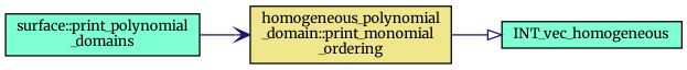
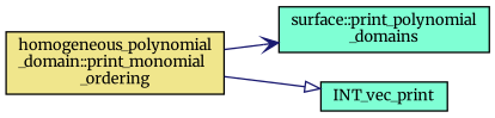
  digraph {
    fontname=Merriweather
    rankdir=LR
    node [color=black fillcolor=aquamarine fontname=Merriweather fontsize=10 shape=record style=filled]
    edge [color=midnightblue fontname=Merriweather fontsize=10 labelfontname=Helvetica labelfontsize=10 style=solid]
    n1 [fontcolor=black height=0.2 label="surface::print_polynomial\l_domains" width=0.4]
    n2 [fillcolor=khaki height=0.2 label="homogeneous_polynomial\l_domain::print_monomial\l_ordering" width=0.4]
-   n3 [height=0.2 label=INT_vec_homogeneous width=0.4]
-   n1 -> n2 [arrowhead=vee]
+   n3 [height=0.2 label=INT_vec_print width=0.4]
+   n2 -> n1 [arrowhead=vee]
    n2 -> n3 [arrowhead=onormal]
  }
